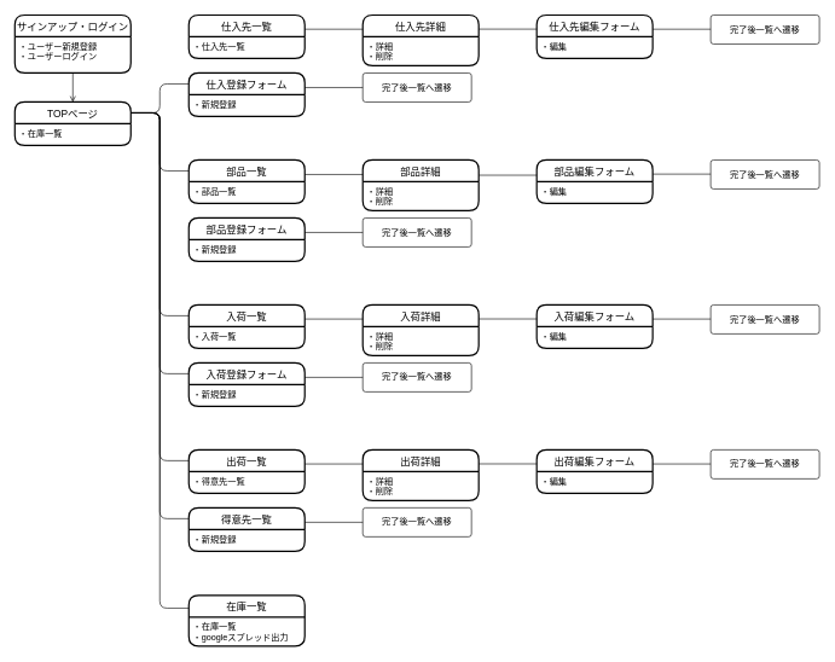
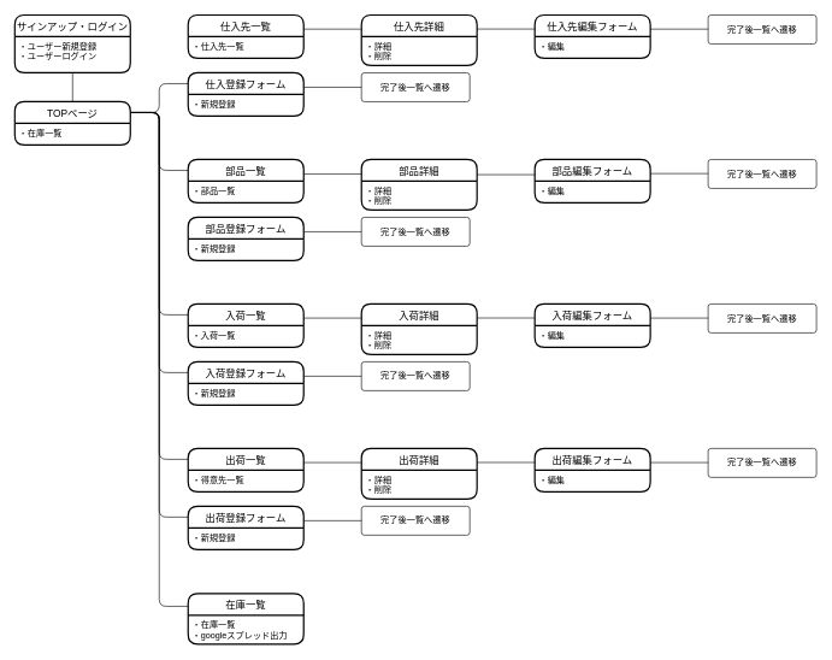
  <mxCell id="0" />
  <mxCell id="1" parent="0" />
  <mxCell id="2" style="edgeStyle=orthogonalEdgeStyle;html=1;exitX=1;exitY=0.25;exitDx=0;exitDy=0;entryX=0;entryY=0.25;entryDx=0;entryDy=0;endArrow=none;endFill=0;" parent="1" source="9" target="65" edge="1"><mxGeometry relative="1" as="geometry" /></mxCell>
  <mxCell id="3" style="edgeStyle=orthogonalEdgeStyle;html=1;exitX=1;exitY=0.25;exitDx=0;exitDy=0;entryX=0;entryY=0.25;entryDx=0;entryDy=0;endArrow=none;endFill=0;" parent="1" source="9" target="52" edge="1"><mxGeometry relative="1" as="geometry" /></mxCell>
  <mxCell id="4" style="edgeStyle=orthogonalEdgeStyle;html=1;exitX=1;exitY=0.25;exitDx=0;exitDy=0;entryX=0;entryY=0.25;entryDx=0;entryDy=0;endArrow=none;endFill=0;" parent="1" source="9" target="39" edge="1"><mxGeometry relative="1" as="geometry" /></mxCell>
  <mxCell id="5" style="edgeStyle=orthogonalEdgeStyle;html=1;exitX=1;exitY=0.25;exitDx=0;exitDy=0;entryX=0;entryY=0.25;entryDx=0;entryDy=0;endArrow=none;endFill=0;" parent="1" source="9" target="19" edge="1"><mxGeometry relative="1" as="geometry" /></mxCell>
  <mxCell id="6" style="edgeStyle=orthogonalEdgeStyle;html=1;exitX=1;exitY=0.25;exitDx=0;exitDy=0;entryX=0;entryY=0.25;entryDx=0;entryDy=0;endArrow=none;endFill=0;" edge="1" parent="1" source="9" target="15"><mxGeometry relative="1" as="geometry" /></mxCell>
  <mxCell id="7" style="edgeStyle=orthogonalEdgeStyle;html=1;exitX=1;exitY=0.25;exitDx=0;exitDy=0;entryX=0;entryY=0.25;entryDx=0;entryDy=0;endArrow=none;endFill=0;" edge="1" parent="1" source="9" target="41"><mxGeometry relative="1" as="geometry" /></mxCell>
  <mxCell id="8" style="edgeStyle=orthogonalEdgeStyle;html=1;exitX=1;exitY=0.25;exitDx=0;exitDy=0;entryX=0;entryY=0.25;entryDx=0;entryDy=0;endArrow=none;endFill=0;" edge="1" parent="1" source="9" target="54"><mxGeometry relative="1" as="geometry" /></mxCell>
  <mxCell id="9" value="TOPページ" style="swimlane;childLayout=stackLayout;horizontal=1;startSize=30;horizontalStack=0;rounded=1;fontSize=14;fontStyle=0;strokeWidth=2;resizeParent=0;resizeLast=1;shadow=0;dashed=0;align=center;" parent="1" vertex="1"><mxGeometry x="20" y="140" width="160" height="60" as="geometry" /></mxCell>
  <mxCell id="10" value="・在庫一覧" style="align=left;strokeColor=none;fillColor=none;spacingLeft=4;fontSize=12;verticalAlign=top;resizable=0;rotatable=0;part=1;" parent="9" vertex="1"><mxGeometry y="30" width="160" height="30" as="geometry" /></mxCell>
  <mxCell id="11" value="サインアップ・ログイン" style="swimlane;childLayout=stackLayout;horizontal=1;startSize=30;horizontalStack=0;rounded=1;fontSize=14;fontStyle=0;strokeWidth=2;resizeParent=0;resizeLast=1;shadow=0;dashed=0;align=center;" parent="1" vertex="1"><mxGeometry x="20" y="20" width="160" height="80" as="geometry" /></mxCell>
  <mxCell id="12" value="・ユーザー新規登録&#10;・ユーザーログイン" style="align=left;strokeColor=none;fillColor=none;spacingLeft=4;fontSize=12;verticalAlign=top;resizable=0;rotatable=0;part=1;" parent="11" vertex="1"><mxGeometry y="30" width="160" height="50" as="geometry" /></mxCell>
  <mxCell id="13" value="仕入先一覧" style="swimlane;childLayout=stackLayout;horizontal=1;startSize=30;horizontalStack=0;rounded=1;fontSize=14;fontStyle=0;strokeWidth=2;resizeParent=0;resizeLast=1;shadow=0;dashed=0;align=center;" parent="1" vertex="1"><mxGeometry x="260" y="20" width="160" height="60" as="geometry" /></mxCell>
  <mxCell id="14" value="・仕入先一覧" style="align=left;strokeColor=none;fillColor=none;spacingLeft=4;fontSize=12;verticalAlign=top;resizable=0;rotatable=0;part=1;" parent="13" vertex="1"><mxGeometry y="30" width="160" height="30" as="geometry" /></mxCell>
  <mxCell id="15" value="仕入登録フォーム" style="swimlane;childLayout=stackLayout;horizontal=1;startSize=30;horizontalStack=0;rounded=1;fontSize=14;fontStyle=0;strokeWidth=2;resizeParent=0;resizeLast=1;shadow=0;dashed=0;align=center;" parent="1" vertex="1"><mxGeometry x="260" y="100" width="160" height="60" as="geometry" /></mxCell>
  <mxCell id="16" value="・新規登録" style="align=left;strokeColor=none;fillColor=none;spacingLeft=4;fontSize=12;verticalAlign=top;resizable=0;rotatable=0;part=1;" parent="15" vertex="1"><mxGeometry y="30" width="160" height="30" as="geometry" /></mxCell>
  <mxCell id="17" value="仕入先詳細" style="swimlane;childLayout=stackLayout;horizontal=1;startSize=30;horizontalStack=0;rounded=1;fontSize=14;fontStyle=0;strokeWidth=2;resizeParent=0;resizeLast=1;shadow=0;dashed=0;align=center;" parent="1" vertex="1"><mxGeometry x="500" y="20" width="160" height="70" as="geometry" /></mxCell>
  <mxCell id="18" value="・詳細&#10;・削除" style="align=left;strokeColor=none;fillColor=none;spacingLeft=4;fontSize=12;verticalAlign=top;resizable=0;rotatable=0;part=1;" parent="17" vertex="1"><mxGeometry y="30" width="160" height="40" as="geometry" /></mxCell>
  <mxCell id="19" value="部品一覧" style="swimlane;childLayout=stackLayout;horizontal=1;startSize=30;horizontalStack=0;rounded=1;fontSize=14;fontStyle=0;strokeWidth=2;resizeParent=0;resizeLast=1;shadow=0;dashed=0;align=center;" parent="1" vertex="1"><mxGeometry x="260" y="220" width="160" height="60" as="geometry" /></mxCell>
  <mxCell id="20" value="・部品一覧" style="align=left;strokeColor=none;fillColor=none;spacingLeft=4;fontSize=12;verticalAlign=top;resizable=0;rotatable=0;part=1;" parent="19" vertex="1"><mxGeometry y="30" width="160" height="30" as="geometry" /></mxCell>
  <mxCell id="21" value="仕入先編集フォーム" style="swimlane;childLayout=stackLayout;horizontal=1;startSize=30;horizontalStack=0;rounded=1;fontSize=14;fontStyle=0;strokeWidth=2;resizeParent=0;resizeLast=1;shadow=0;dashed=0;align=center;" parent="1" vertex="1"><mxGeometry x="740" y="20" width="160" height="60" as="geometry" /></mxCell>
  <mxCell id="22" value="・編集" style="align=left;strokeColor=none;fillColor=none;spacingLeft=4;fontSize=12;verticalAlign=top;resizable=0;rotatable=0;part=1;" parent="21" vertex="1"><mxGeometry y="30" width="160" height="30" as="geometry" /></mxCell>
  <mxCell id="23" value="完了後一覧へ遷移" style="rounded=1;arcSize=10;whiteSpace=wrap;html=1;align=center;" parent="1" vertex="1"><mxGeometry x="500" y="100" width="150" height="40" as="geometry" /></mxCell>
  <mxCell id="24" value="完了後一覧へ遷移" style="rounded=1;arcSize=10;whiteSpace=wrap;html=1;align=center;" parent="1" vertex="1"><mxGeometry x="980" y="20" width="150" height="40" as="geometry" /></mxCell>
  <mxCell id="25" value="部品登録フォーム" style="swimlane;childLayout=stackLayout;horizontal=1;startSize=30;horizontalStack=0;rounded=1;fontSize=14;fontStyle=0;strokeWidth=2;resizeParent=0;resizeLast=1;shadow=0;dashed=0;align=center;" parent="1" vertex="1"><mxGeometry x="260" y="300" width="160" height="60" as="geometry" /></mxCell>
  <mxCell id="26" value="・新規登録" style="align=left;strokeColor=none;fillColor=none;spacingLeft=4;fontSize=12;verticalAlign=top;resizable=0;rotatable=0;part=1;" parent="25" vertex="1"><mxGeometry y="30" width="160" height="30" as="geometry" /></mxCell>
  <mxCell id="27" value="部品詳細" style="swimlane;childLayout=stackLayout;horizontal=1;startSize=30;horizontalStack=0;rounded=1;fontSize=14;fontStyle=0;strokeWidth=2;resizeParent=0;resizeLast=1;shadow=0;dashed=0;align=center;" parent="1" vertex="1"><mxGeometry x="500" y="220" width="160" height="70" as="geometry" /></mxCell>
  <mxCell id="28" value="・詳細&#10;・削除" style="align=left;strokeColor=none;fillColor=none;spacingLeft=4;fontSize=12;verticalAlign=top;resizable=0;rotatable=0;part=1;" parent="27" vertex="1"><mxGeometry y="30" width="160" height="40" as="geometry" /></mxCell>
  <mxCell id="29" value="部品編集フォーム" style="swimlane;childLayout=stackLayout;horizontal=1;startSize=30;horizontalStack=0;rounded=1;fontSize=14;fontStyle=0;strokeWidth=2;resizeParent=0;resizeLast=1;shadow=0;dashed=0;align=center;" parent="1" vertex="1"><mxGeometry x="740" y="220" width="160" height="60" as="geometry" /></mxCell>
  <mxCell id="30" value="・編集" style="align=left;strokeColor=none;fillColor=none;spacingLeft=4;fontSize=12;verticalAlign=top;resizable=0;rotatable=0;part=1;" parent="29" vertex="1"><mxGeometry y="30" width="160" height="30" as="geometry" /></mxCell>
  <mxCell id="31" value="完了後一覧へ遷移" style="rounded=1;arcSize=10;whiteSpace=wrap;html=1;align=center;" parent="1" vertex="1"><mxGeometry x="500" y="300" width="150" height="40" as="geometry" /></mxCell>
  <mxCell id="32" value="完了後一覧へ遷移" style="rounded=1;arcSize=10;whiteSpace=wrap;html=1;align=center;" parent="1" vertex="1"><mxGeometry x="980" y="220" width="150" height="40" as="geometry" /></mxCell>
  <mxCell id="33" style="edgeStyle=none;html=1;endArrow=none;endFill=0;" parent="1" edge="1"><mxGeometry relative="1" as="geometry"><mxPoint x="420" y="39.5" as="sourcePoint" /><mxPoint x="500" y="39.5" as="targetPoint" /></mxGeometry></mxCell>
  <mxCell id="34" style="edgeStyle=none;html=1;endArrow=none;endFill=0;" parent="1" edge="1"><mxGeometry relative="1" as="geometry"><mxPoint x="420" y="120" as="sourcePoint" /><mxPoint x="500" y="120" as="targetPoint" /></mxGeometry></mxCell>
  <mxCell id="35" style="edgeStyle=none;html=1;endArrow=none;endFill=0;" parent="1" edge="1"><mxGeometry relative="1" as="geometry"><mxPoint x="420" y="240" as="sourcePoint" /><mxPoint x="500" y="240" as="targetPoint" /></mxGeometry></mxCell>
  <mxCell id="36" style="edgeStyle=none;html=1;endArrow=none;endFill=0;" parent="1" edge="1"><mxGeometry relative="1" as="geometry"><mxPoint x="420" y="320" as="sourcePoint" /><mxPoint x="500" y="320" as="targetPoint" /></mxGeometry></mxCell>
  <mxCell id="37" style="edgeStyle=none;html=1;endArrow=none;endFill=0;" parent="1" edge="1"><mxGeometry relative="1" as="geometry"><mxPoint x="900" y="39.5" as="sourcePoint" /><mxPoint x="980" y="39.5" as="targetPoint" /></mxGeometry></mxCell>
  <mxCell id="38" style="edgeStyle=none;html=1;endArrow=none;endFill=0;" parent="1" edge="1"><mxGeometry relative="1" as="geometry"><mxPoint x="900" y="239.5" as="sourcePoint" /><mxPoint x="980" y="239.5" as="targetPoint" /></mxGeometry></mxCell>
  <mxCell id="39" value="入荷一覧" style="swimlane;childLayout=stackLayout;horizontal=1;startSize=30;horizontalStack=0;rounded=1;fontSize=14;fontStyle=0;strokeWidth=2;resizeParent=0;resizeLast=1;shadow=0;dashed=0;align=center;" parent="1" vertex="1"><mxGeometry x="260" y="420" width="160" height="60" as="geometry" /></mxCell>
  <mxCell id="40" value="・入荷一覧" style="align=left;strokeColor=none;fillColor=none;spacingLeft=4;fontSize=12;verticalAlign=top;resizable=0;rotatable=0;part=1;" parent="39" vertex="1"><mxGeometry y="30" width="160" height="30" as="geometry" /></mxCell>
  <mxCell id="41" value="入荷登録フォーム" style="swimlane;childLayout=stackLayout;horizontal=1;startSize=30;horizontalStack=0;rounded=1;fontSize=14;fontStyle=0;strokeWidth=2;resizeParent=0;resizeLast=1;shadow=0;dashed=0;align=center;" parent="1" vertex="1"><mxGeometry x="260" y="500" width="160" height="60" as="geometry" /></mxCell>
  <mxCell id="42" value="・新規登録" style="align=left;strokeColor=none;fillColor=none;spacingLeft=4;fontSize=12;verticalAlign=top;resizable=0;rotatable=0;part=1;" parent="41" vertex="1"><mxGeometry y="30" width="160" height="30" as="geometry" /></mxCell>
  <mxCell id="43" value="入荷詳細" style="swimlane;childLayout=stackLayout;horizontal=1;startSize=30;horizontalStack=0;rounded=1;fontSize=14;fontStyle=0;strokeWidth=2;resizeParent=0;resizeLast=1;shadow=0;dashed=0;align=center;" parent="1" vertex="1"><mxGeometry x="500" y="420" width="160" height="70" as="geometry" /></mxCell>
  <mxCell id="44" value="・詳細&#10;・削除" style="align=left;strokeColor=none;fillColor=none;spacingLeft=4;fontSize=12;verticalAlign=top;resizable=0;rotatable=0;part=1;" parent="43" vertex="1"><mxGeometry y="30" width="160" height="40" as="geometry" /></mxCell>
  <mxCell id="45" value="入荷編集フォーム" style="swimlane;childLayout=stackLayout;horizontal=1;startSize=30;horizontalStack=0;rounded=1;fontSize=14;fontStyle=0;strokeWidth=2;resizeParent=0;resizeLast=1;shadow=0;dashed=0;align=center;" parent="1" vertex="1"><mxGeometry x="740" y="420" width="160" height="60" as="geometry" /></mxCell>
  <mxCell id="46" value="・編集" style="align=left;strokeColor=none;fillColor=none;spacingLeft=4;fontSize=12;verticalAlign=top;resizable=0;rotatable=0;part=1;" parent="45" vertex="1"><mxGeometry y="30" width="160" height="30" as="geometry" /></mxCell>
  <mxCell id="47" value="完了後一覧へ遷移" style="rounded=1;arcSize=10;whiteSpace=wrap;html=1;align=center;" parent="1" vertex="1"><mxGeometry x="500" y="500" width="150" height="40" as="geometry" /></mxCell>
  <mxCell id="48" value="完了後一覧へ遷移" style="rounded=1;arcSize=10;whiteSpace=wrap;html=1;align=center;" parent="1" vertex="1"><mxGeometry x="980" y="420" width="150" height="40" as="geometry" /></mxCell>
  <mxCell id="49" style="edgeStyle=none;html=1;endArrow=none;endFill=0;" parent="1" edge="1"><mxGeometry relative="1" as="geometry"><mxPoint x="420" y="439.5" as="sourcePoint" /><mxPoint x="500" y="439.5" as="targetPoint" /></mxGeometry></mxCell>
  <mxCell id="50" style="edgeStyle=none;html=1;endArrow=none;endFill=0;" parent="1" edge="1"><mxGeometry relative="1" as="geometry"><mxPoint x="420" y="520" as="sourcePoint" /><mxPoint x="500" y="520" as="targetPoint" /></mxGeometry></mxCell>
  <mxCell id="51" style="edgeStyle=none;html=1;endArrow=none;endFill=0;" parent="1" edge="1"><mxGeometry relative="1" as="geometry"><mxPoint x="900" y="439.5" as="sourcePoint" /><mxPoint x="980" y="439.5" as="targetPoint" /></mxGeometry></mxCell>
  <mxCell id="52" value="出荷一覧" style="swimlane;childLayout=stackLayout;horizontal=1;startSize=30;horizontalStack=0;rounded=1;fontSize=14;fontStyle=0;strokeWidth=2;resizeParent=0;resizeLast=1;shadow=0;dashed=0;align=center;" parent="1" vertex="1"><mxGeometry x="260" y="620" width="160" height="60" as="geometry" /></mxCell>
  <mxCell id="53" value="・得意先一覧" style="align=left;strokeColor=none;fillColor=none;spacingLeft=4;fontSize=12;verticalAlign=top;resizable=0;rotatable=0;part=1;" parent="52" vertex="1"><mxGeometry y="30" width="160" height="30" as="geometry" /></mxCell>
- <mxCell id="54" value="得意先一覧" style="swimlane;childLayout=stackLayout;horizontal=1;startSize=30;horizontalStack=0;rounded=1;fontSize=14;fontStyle=0;strokeWidth=2;resizeParent=0;resizeLast=1;shadow=0;dashed=0;align=center;" parent="1" vertex="1"><mxGeometry x="260" y="700" width="160" height="60" as="geometry" /></mxCell>
+ <mxCell id="54" value="出荷登録フォーム" style="swimlane;childLayout=stackLayout;horizontal=1;startSize=30;horizontalStack=0;rounded=1;fontSize=14;fontStyle=0;strokeWidth=2;resizeParent=0;resizeLast=1;shadow=0;dashed=0;align=center;" parent="1" vertex="1"><mxGeometry x="260" y="700" width="160" height="60" as="geometry" /></mxCell>
  <mxCell id="55" value="・新規登録" style="align=left;strokeColor=none;fillColor=none;spacingLeft=4;fontSize=12;verticalAlign=top;resizable=0;rotatable=0;part=1;" parent="54" vertex="1"><mxGeometry y="30" width="160" height="30" as="geometry" /></mxCell>
  <mxCell id="56" value="出荷詳細" style="swimlane;childLayout=stackLayout;horizontal=1;startSize=30;horizontalStack=0;rounded=1;fontSize=14;fontStyle=0;strokeWidth=2;resizeParent=0;resizeLast=1;shadow=0;dashed=0;align=center;" parent="1" vertex="1"><mxGeometry x="500" y="620" width="160" height="70" as="geometry" /></mxCell>
  <mxCell id="57" value="・詳細&#10;・削除" style="align=left;strokeColor=none;fillColor=none;spacingLeft=4;fontSize=12;verticalAlign=top;resizable=0;rotatable=0;part=1;" parent="56" vertex="1"><mxGeometry y="30" width="160" height="40" as="geometry" /></mxCell>
  <mxCell id="58" value="出荷編集フォーム" style="swimlane;childLayout=stackLayout;horizontal=1;startSize=30;horizontalStack=0;rounded=1;fontSize=14;fontStyle=0;strokeWidth=2;resizeParent=0;resizeLast=1;shadow=0;dashed=0;align=center;" parent="1" vertex="1"><mxGeometry x="740" y="620" width="160" height="60" as="geometry" /></mxCell>
  <mxCell id="59" value="・編集" style="align=left;strokeColor=none;fillColor=none;spacingLeft=4;fontSize=12;verticalAlign=top;resizable=0;rotatable=0;part=1;" parent="58" vertex="1"><mxGeometry y="30" width="160" height="30" as="geometry" /></mxCell>
  <mxCell id="60" value="完了後一覧へ遷移" style="rounded=1;arcSize=10;whiteSpace=wrap;html=1;align=center;" parent="1" vertex="1"><mxGeometry x="500" y="700" width="150" height="40" as="geometry" /></mxCell>
  <mxCell id="61" value="完了後一覧へ遷移" style="rounded=1;arcSize=10;whiteSpace=wrap;html=1;align=center;" parent="1" vertex="1"><mxGeometry x="980" y="620" width="150" height="40" as="geometry" /></mxCell>
  <mxCell id="62" style="edgeStyle=none;html=1;endArrow=none;endFill=0;" parent="1" edge="1"><mxGeometry relative="1" as="geometry"><mxPoint x="420" y="639.5" as="sourcePoint" /><mxPoint x="500" y="639.5" as="targetPoint" /></mxGeometry></mxCell>
  <mxCell id="63" style="edgeStyle=none;html=1;endArrow=none;endFill=0;" parent="1" edge="1"><mxGeometry relative="1" as="geometry"><mxPoint x="420" y="720" as="sourcePoint" /><mxPoint x="500" y="720" as="targetPoint" /></mxGeometry></mxCell>
  <mxCell id="64" style="edgeStyle=none;html=1;endArrow=none;endFill=0;" parent="1" edge="1"><mxGeometry relative="1" as="geometry"><mxPoint x="900" y="639.5" as="sourcePoint" /><mxPoint x="980" y="639.5" as="targetPoint" /></mxGeometry></mxCell>
  <mxCell id="65" value="在庫一覧" style="swimlane;childLayout=stackLayout;horizontal=1;startSize=30;horizontalStack=0;rounded=1;fontSize=14;fontStyle=0;strokeWidth=2;resizeParent=0;resizeLast=1;shadow=0;dashed=0;align=center;" parent="1" vertex="1"><mxGeometry x="260" y="821" width="160" height="70" as="geometry" /></mxCell>
  <mxCell id="66" value="・在庫一覧&#10;・googleスプレッド出力" style="align=left;strokeColor=none;fillColor=none;spacingLeft=4;fontSize=12;verticalAlign=top;resizable=0;rotatable=0;part=1;" parent="65" vertex="1"><mxGeometry y="30" width="160" height="40" as="geometry" /></mxCell>
- <mxCell id="67" style="edgeStyle=orthogonalEdgeStyle;html=1;exitX=0.5;exitY=1;exitDx=0;exitDy=0;entryX=0.5;entryY=0;entryDx=0;entryDy=0;endArrow=open;endFill=0;" parent="1" source="12" target="9" edge="1"><mxGeometry relative="1" as="geometry" /></mxCell>
+ <mxCell id="67" style="edgeStyle=orthogonalEdgeStyle;html=1;exitX=0.5;exitY=1;exitDx=0;exitDy=0;entryX=0.5;entryY=0;entryDx=0;entryDy=0;endArrow=none;endFill=0;" parent="1" source="12" target="9" edge="1"><mxGeometry relative="1" as="geometry" /></mxCell>
  <mxCell id="68" style="edgeStyle=none;html=1;endArrow=none;endFill=0;" edge="1" parent="1"><mxGeometry relative="1" as="geometry"><mxPoint x="660" y="39.37" as="sourcePoint" /><mxPoint x="740" y="39.37" as="targetPoint" /></mxGeometry></mxCell>
  <mxCell id="69" style="edgeStyle=none;html=1;endArrow=none;endFill=0;" edge="1" parent="1"><mxGeometry relative="1" as="geometry"><mxPoint x="660" y="241" as="sourcePoint" /><mxPoint x="740" y="241" as="targetPoint" /></mxGeometry></mxCell>
  <mxCell id="70" style="edgeStyle=none;html=1;endArrow=none;endFill=0;" edge="1" parent="1"><mxGeometry relative="1" as="geometry"><mxPoint x="660" y="439.38" as="sourcePoint" /><mxPoint x="740" y="439.38" as="targetPoint" /></mxGeometry></mxCell>
  <mxCell id="71" style="edgeStyle=none;html=1;endArrow=none;endFill=0;" edge="1" parent="1"><mxGeometry relative="1" as="geometry"><mxPoint x="660" y="639.38" as="sourcePoint" /><mxPoint x="740" y="639.38" as="targetPoint" /></mxGeometry></mxCell>
